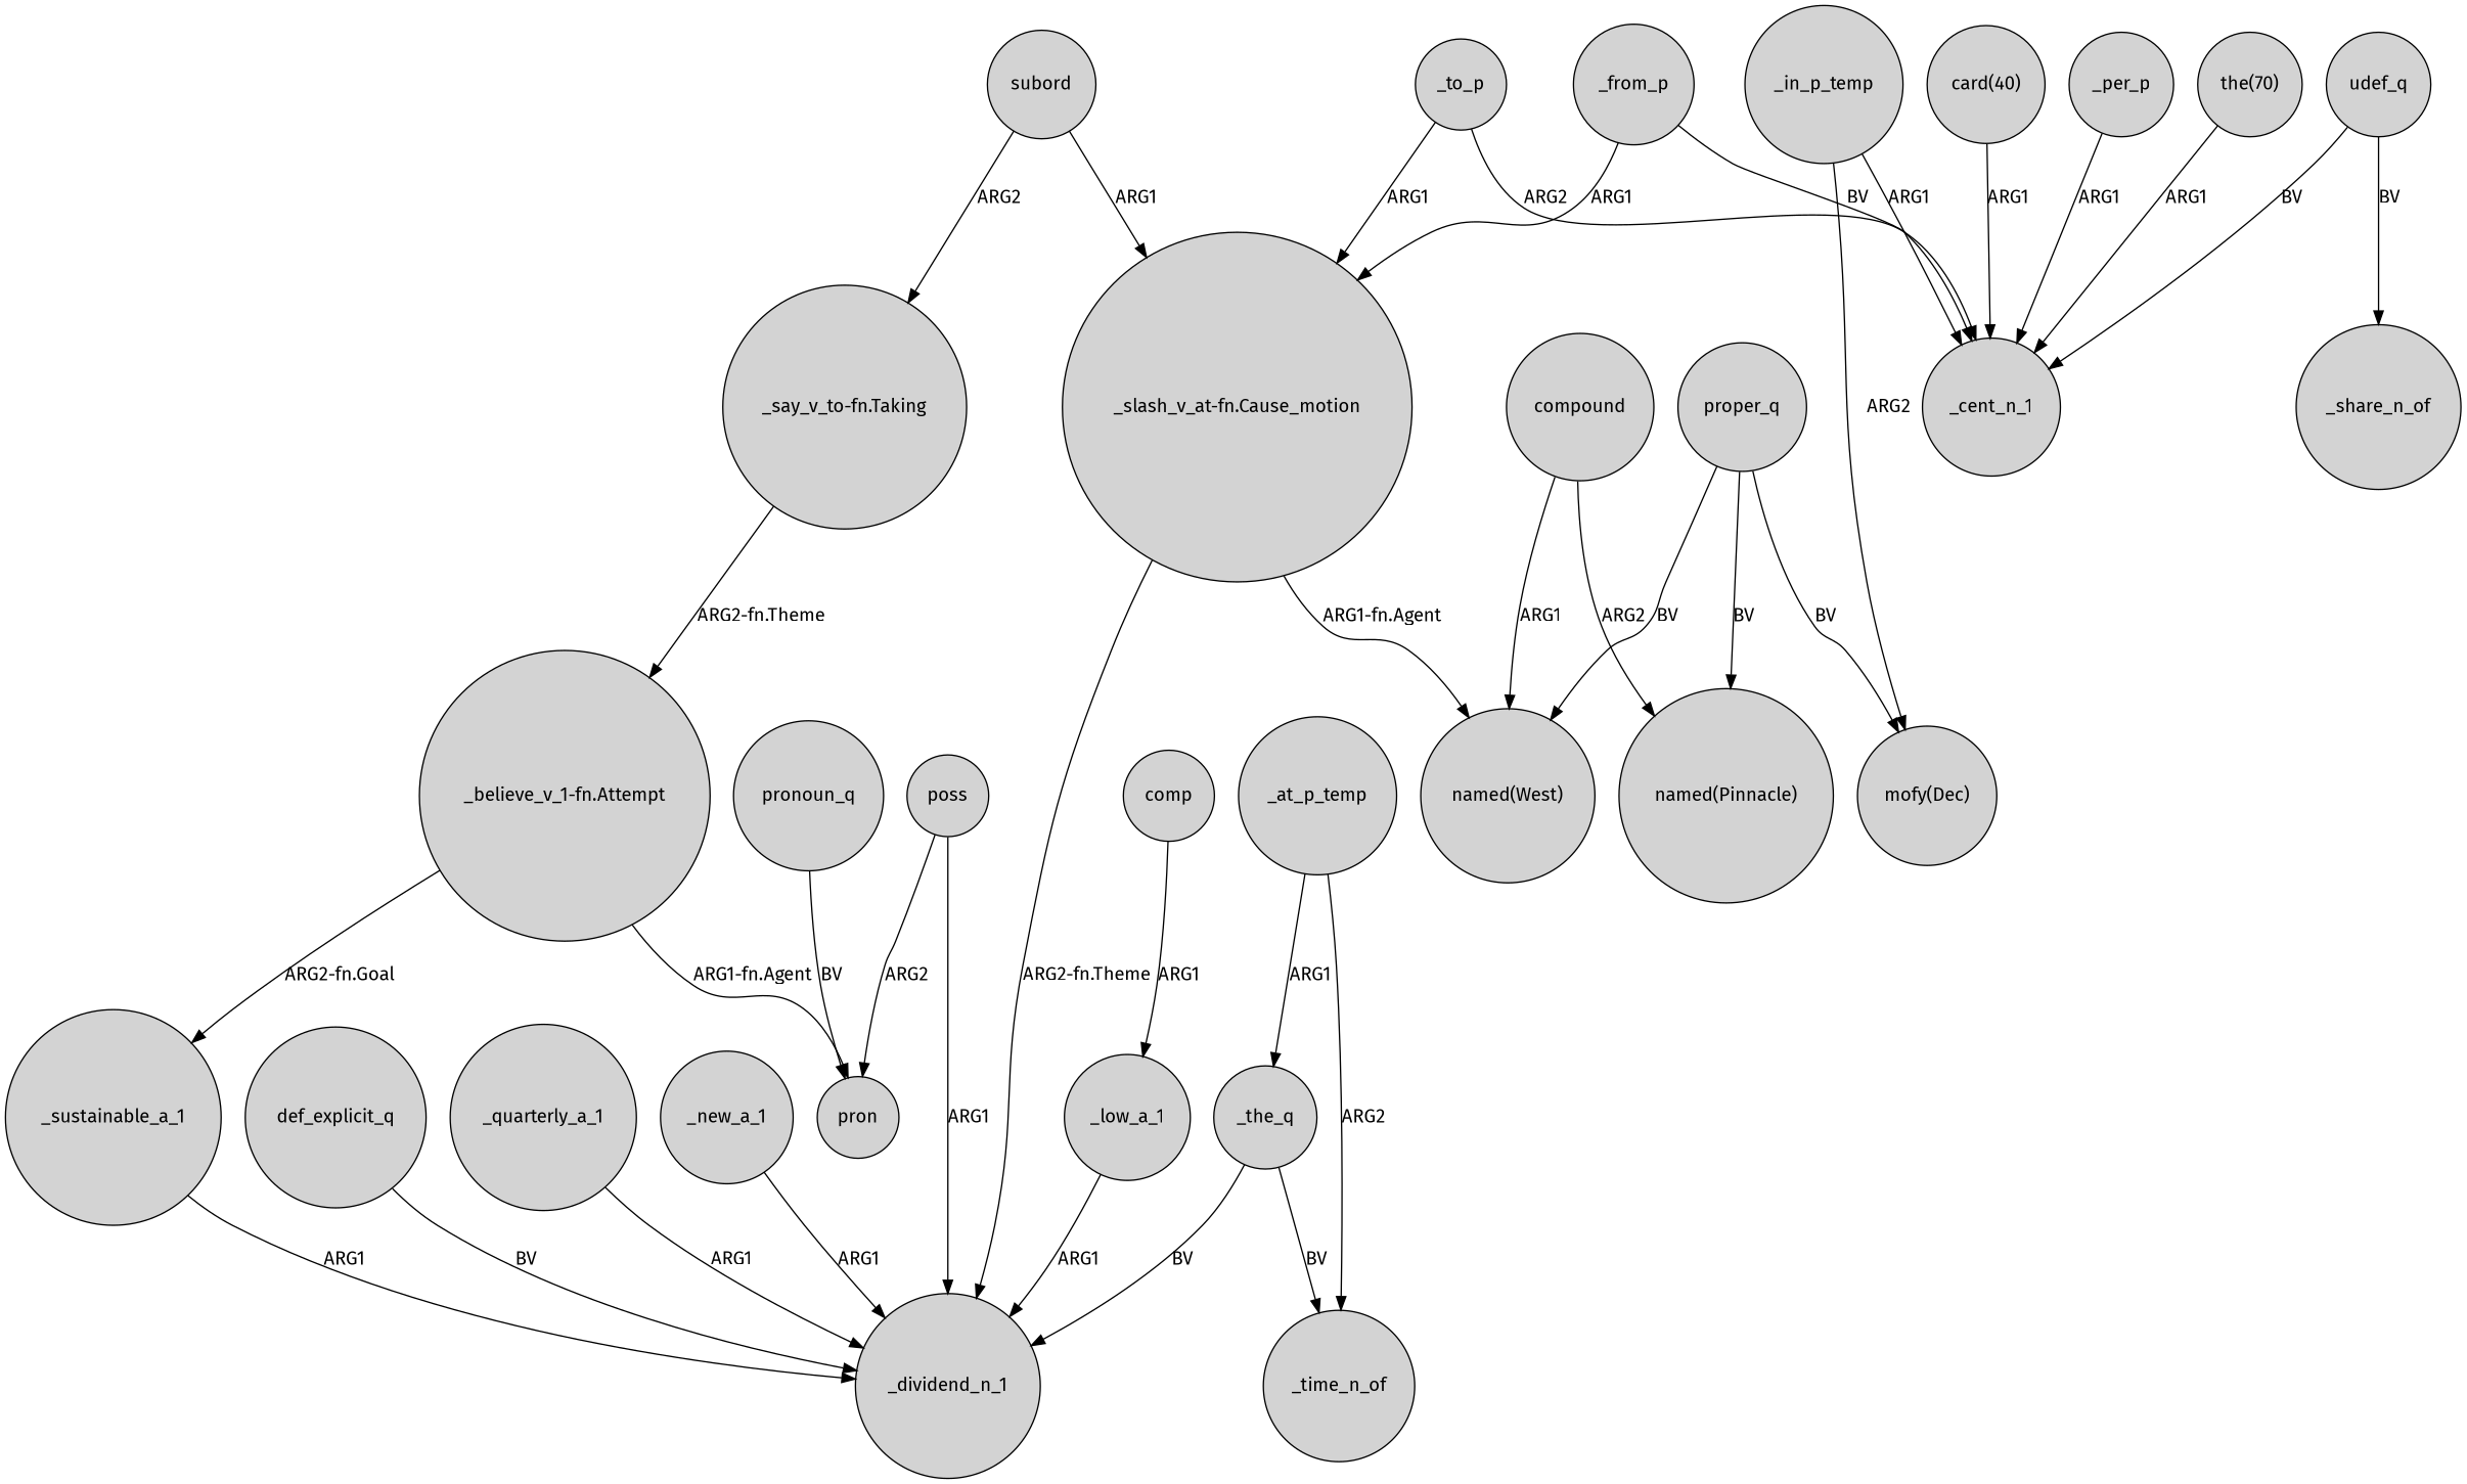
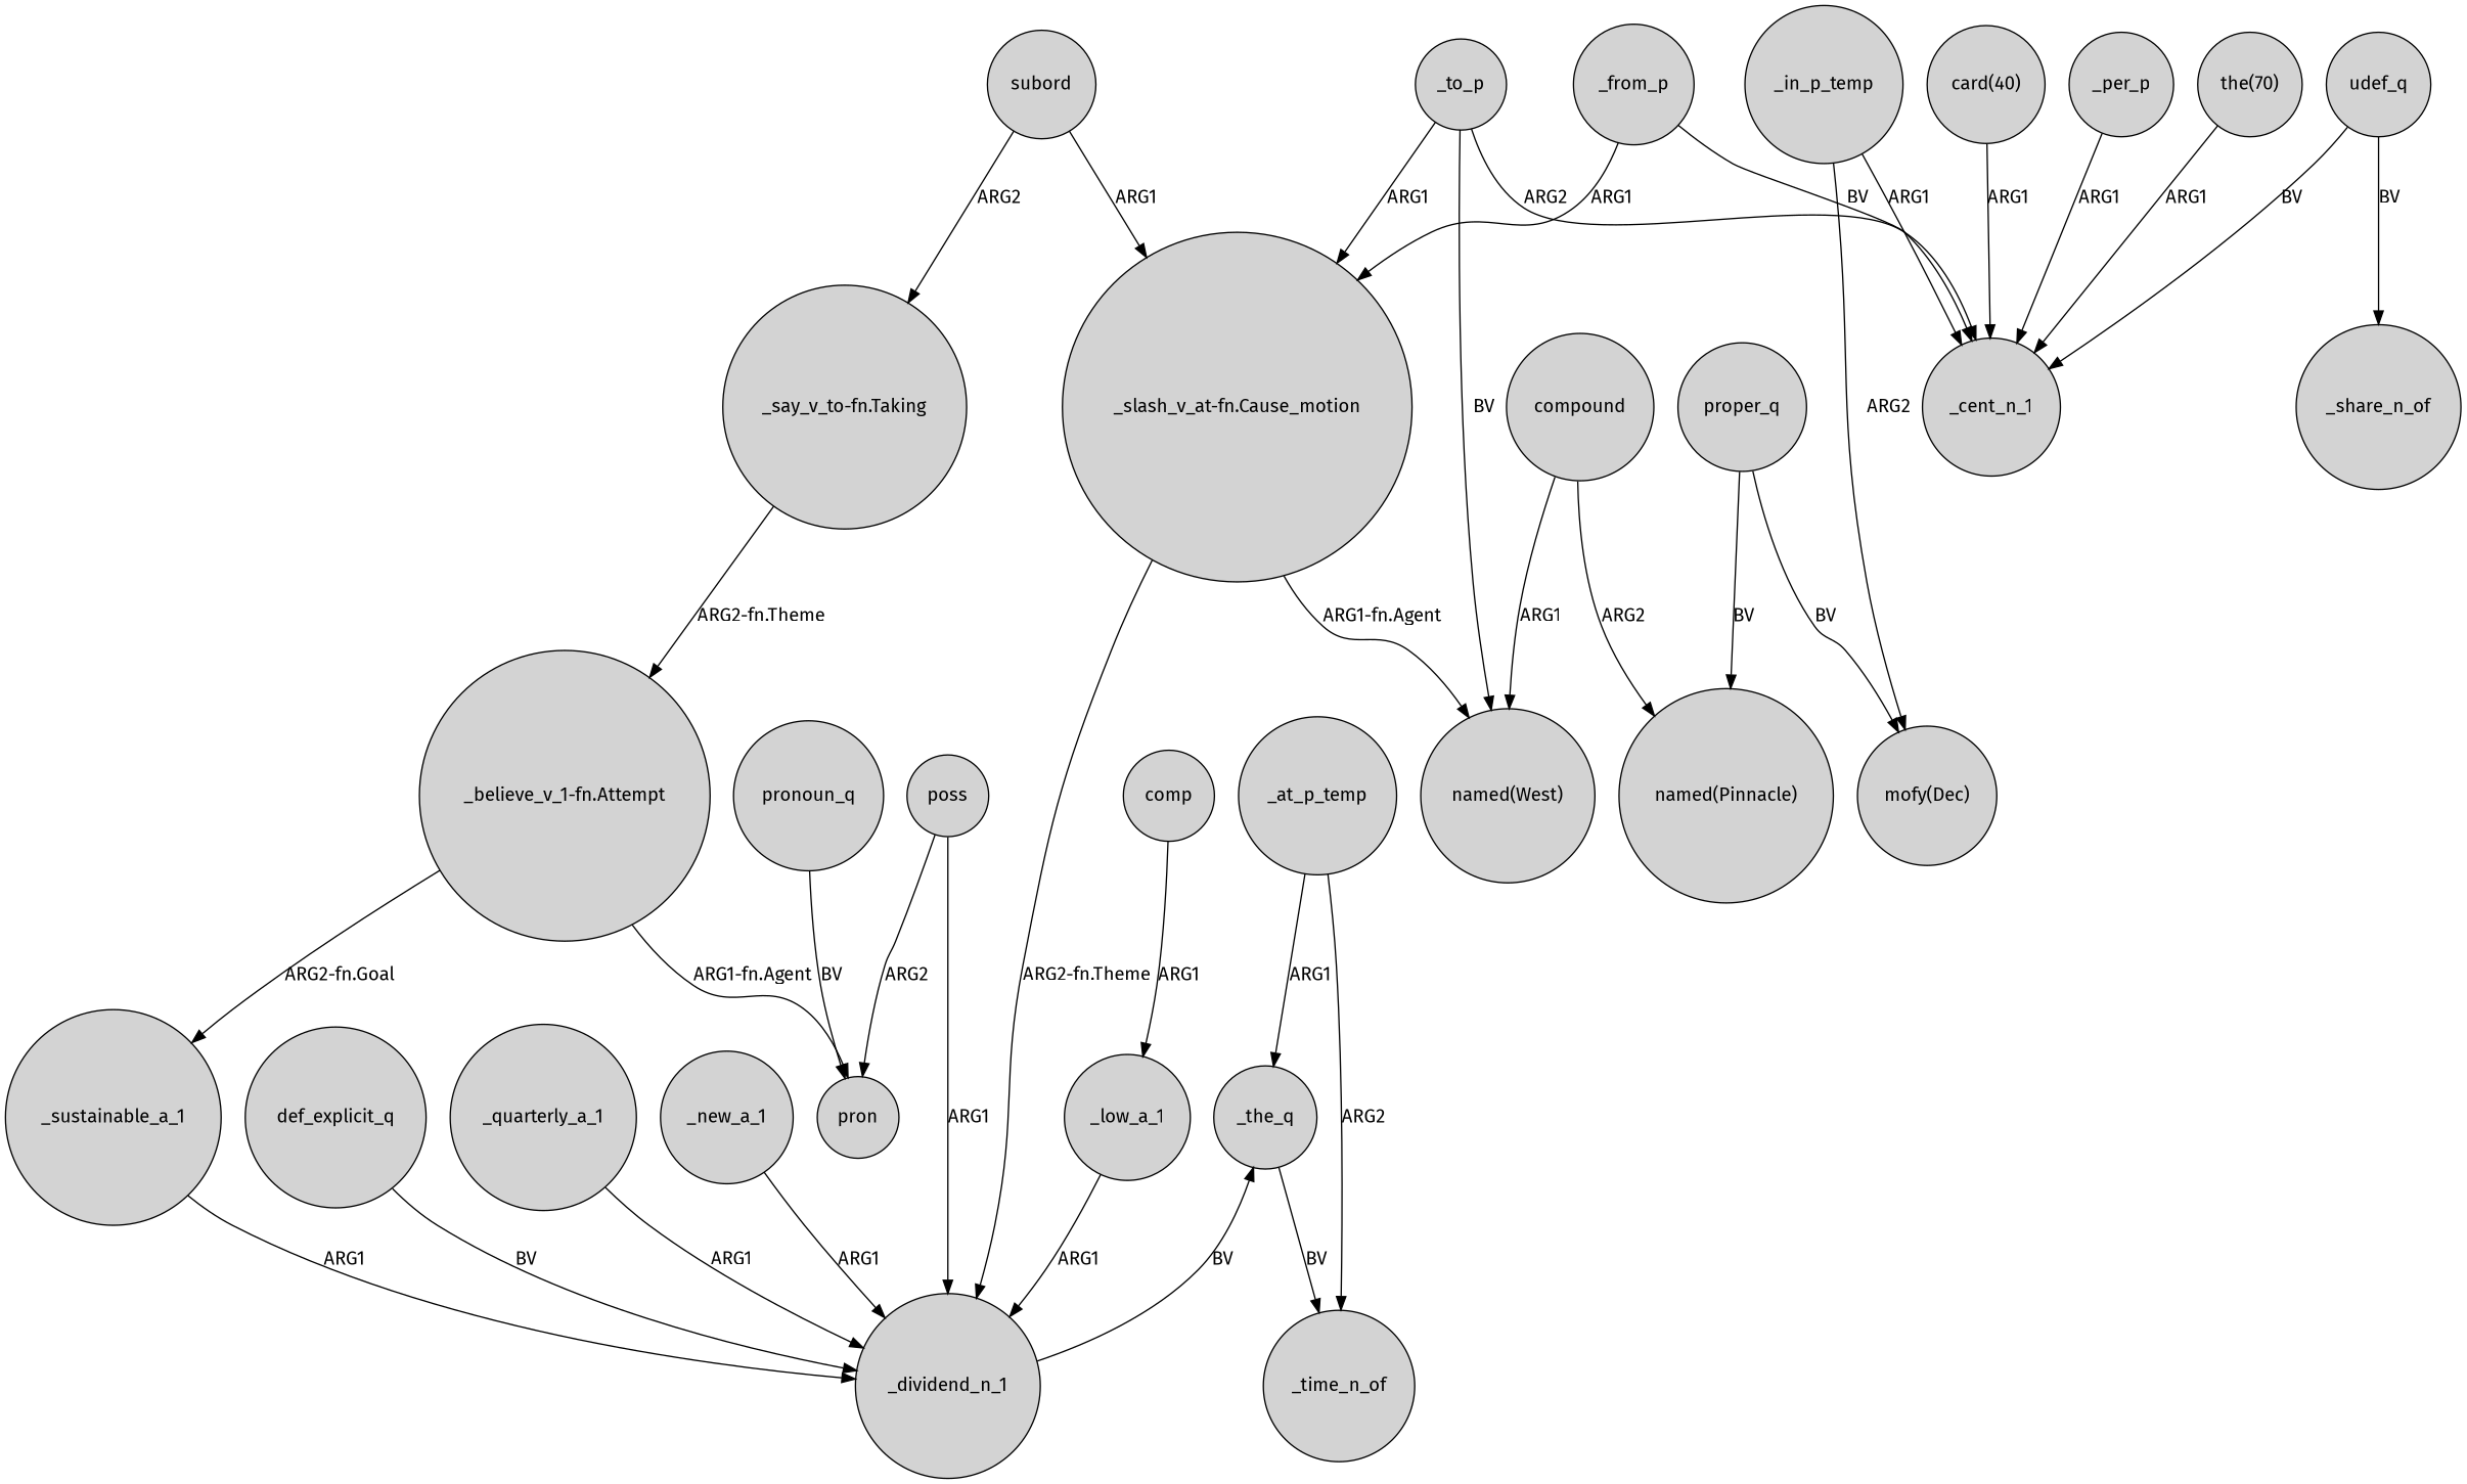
  digraph {
    fontname="Fira Sans"
    node [fontname="Fira Sans" shape=circle style=filled]
    edge [fontname="Fira Sans"]
    _at_p_temp
    _time_n_of
    _the_q
    "_say_v_to-fn.Taking"
    "_believe_v_1-fn.Attempt"
    pron
    _sustainable_a_1
    _in_p_temp
    _cent_n_1
    "mofy(Dec)"
    _dividend_n_1
    comp
    _low_a_1
    "_slash_v_at-fn.Cause_motion"
    "named(West)"
    "card(40)"
    _per_p
    poss
    _from_p
    def_explicit_q
    compound
    "named(Pinnacle)"
    n23 [label="the(70)"]
    subord
    udef_q
    _share_n_of
    proper_q
    pronoun_q
    _quarterly_a_1
    _new_a_1
    _to_p
    _at_p_temp -> _time_n_of [label=ARG2]
    _at_p_temp -> _the_q [label=ARG1]
    _the_q -> _time_n_of [label=BV]
-   _the_q -> _dividend_n_1 [label=BV]
+   _dividend_n_1 -> _the_q [label=BV]
    "_say_v_to-fn.Taking" -> "_believe_v_1-fn.Attempt" [label="ARG2-fn.Theme"]
    "_believe_v_1-fn.Attempt" -> pron [label="ARG1-fn.Agent"]
    "_believe_v_1-fn.Attempt" -> _sustainable_a_1 [label="ARG2-fn.Goal"]
    _sustainable_a_1 -> _dividend_n_1 [label=ARG1]
    _in_p_temp -> _cent_n_1 [label=ARG1]
    _in_p_temp -> "mofy(Dec)" [label=ARG2]
    comp -> _low_a_1 [label=ARG1]
    _low_a_1 -> _dividend_n_1 [label=ARG1]
    "_slash_v_at-fn.Cause_motion" -> _dividend_n_1 [label="ARG2-fn.Theme"]
    "_slash_v_at-fn.Cause_motion" -> "named(West)" [label="ARG1-fn.Agent"]
    "card(40)" -> _cent_n_1 [label=ARG1]
    _per_p -> _cent_n_1 [label=ARG1]
    poss -> pron [label=ARG2]
    poss -> _dividend_n_1 [label=ARG1]
    _from_p -> _cent_n_1 [label=BV]
    _from_p -> "_slash_v_at-fn.Cause_motion" [label=ARG1]
    def_explicit_q -> _dividend_n_1 [label=BV]
    compound -> "named(West)" [label=ARG1]
    compound -> "named(Pinnacle)" [label=ARG2]
    n23 -> _cent_n_1 [label=ARG1]
    subord -> "_say_v_to-fn.Taking" [label=ARG2]
    subord -> "_slash_v_at-fn.Cause_motion" [label=ARG1]
    udef_q -> _cent_n_1 [label=BV]
    udef_q -> _share_n_of [label=BV]
    proper_q -> "mofy(Dec)" [label=BV]
-   proper_q -> "named(West)" [label=BV]
+   _to_p -> "named(West)" [label=BV]
    proper_q -> "named(Pinnacle)" [label=BV]
    pronoun_q -> pron [label=BV]
    _quarterly_a_1 -> _dividend_n_1 [label=ARG1]
    _new_a_1 -> _dividend_n_1 [label=ARG1]
    _to_p -> _cent_n_1 [label=ARG2]
    _to_p -> "_slash_v_at-fn.Cause_motion" [label=ARG1]
  }
